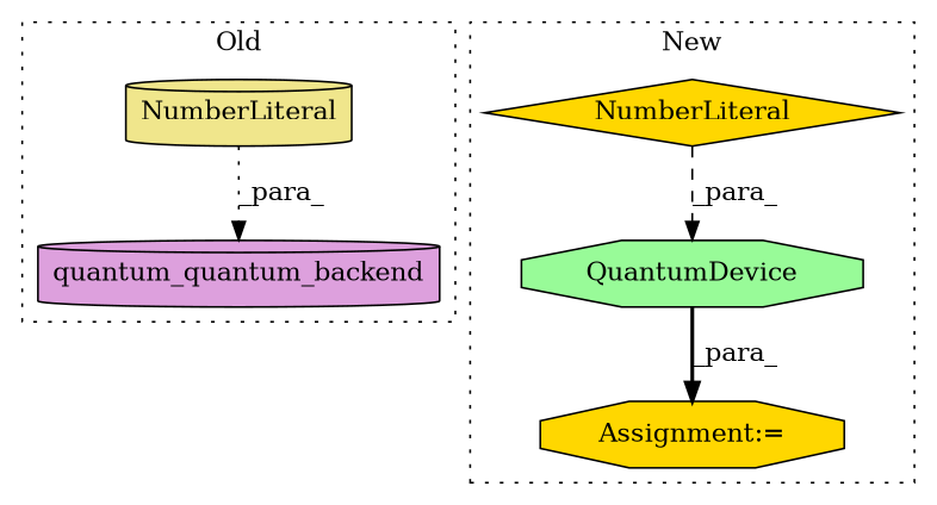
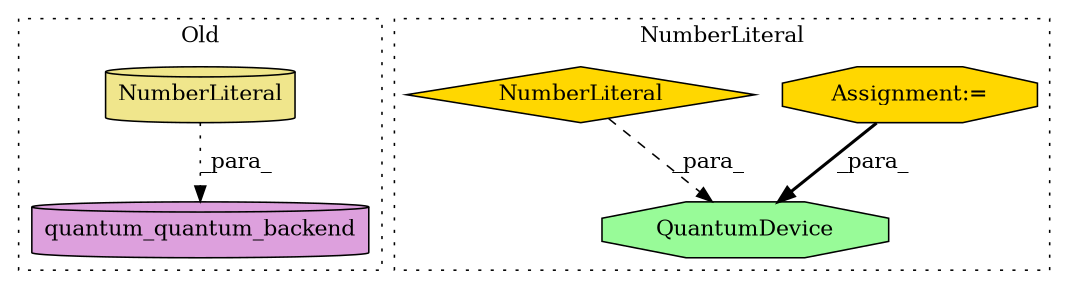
  digraph {
    node [a=32 fillcolor=gold l=4 shape=cylinder style=filled]
    n1 [fillcolor=plum l="22,1" label=quantum_quantum_backend s="2850,2884"]
    n2 [a=34 fillcolor=khaki label=NumberLiteral s=2880]
    n3 [fillcolor=palegreen l="14,1" label=QuantumDevice s="2944,2970" shape=octagon]
    n4 [a=7 l=1 label="Assignment:=" s=2943 shape=octagon]
    n5 [a=34 label=NumberLiteral s=2966 shape=diamond]
    subgraph cluster_1 {
      label=Old
      style=dotted
      n1
      n2
    }
    subgraph cluster_2 {
-     label=New
+     label=NumberLiteral
      style=dotted
      n3
      n4
      n5
    }
    n2 -> n1 [label=_para_ style=dotted]
-   n3 -> n4 [label=_para_ style=bold]
+   n4 -> n3 [label=_para_ style=bold]
    n5 -> n3 [label=_para_ style=dashed]
  }
